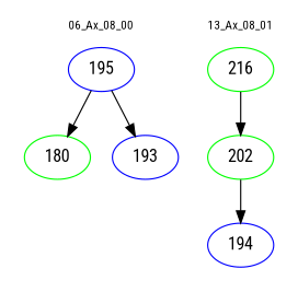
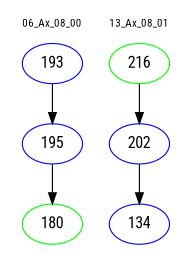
  digraph {
    fontname="Roboto Condensed"
    node [color=blue fontname="Roboto Condensed"]
    edge [color=black fontname="Roboto Condensed"]
    n1 [label=195]
    n2 [color=green label=180]
    n3 [label=193]
-   n4 [color=green label=202]
-   n5 [label=194]
+   n4 [label=202]
+   n5 [label=134]
    n6 [color=green label=216]
    subgraph cluster_1 {
      color=white
      fontsize=10
      label="06_Ax_08_00"
      n1
      n2
      n3
    }
    subgraph cluster_2 {
      color=white
      fontsize=10
      label="13_Ax_08_01"
      n4
      n5
      n6
    }
    n1 -> n2
-   n1 -> n3
+   n3 -> n1
    n4 -> n5
    n6 -> n4
  }
